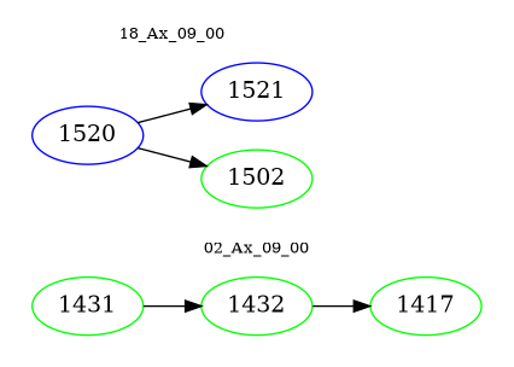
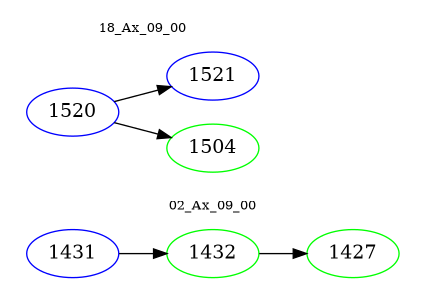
  digraph {
    rankdir=LR
    node [color=blue]
    edge [color=black]
-   n1 [color=green label=1431]
-   n2 [color=green label=1417]
+   n1 [label=1431]
+   n2 [color=green label=1427]
    n3 [color=green label=1432]
    n4 [label=1520]
-   n5 [color=green label=1502]
+   n5 [color=green label=1504]
    n6 [label=1521]
    subgraph cluster_1 {
      color=white
      fontsize=10
      label="02_Ax_09_00"
      n1
      n2
      n3
    }
    subgraph cluster_2 {
      color=white
      fontsize=10
      label="18_Ax_09_00"
      n4
      n5
      n6
    }
    n1 -> n3
    n3 -> n2
    n4 -> n5
    n4 -> n6
  }
